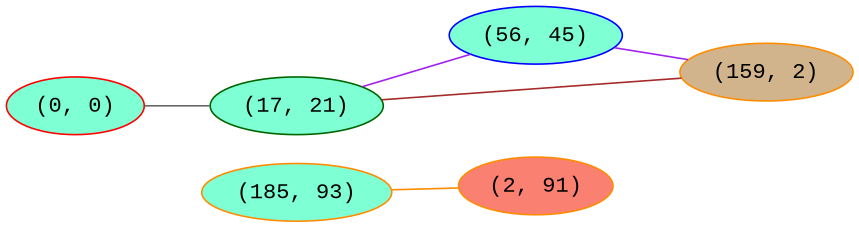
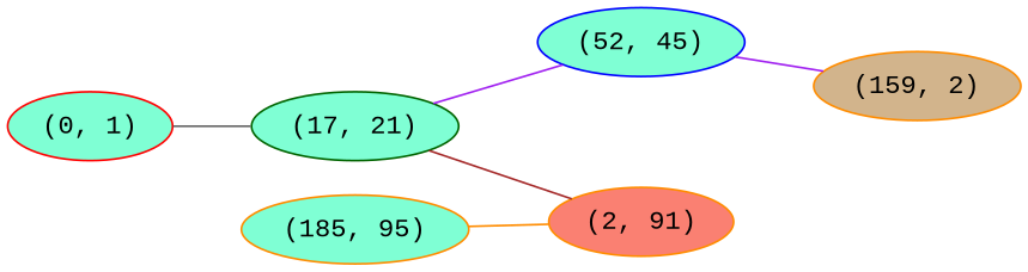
  graph {
    fontname="Liberation Mono"
    rankdir=LR
    node [color=darkorange fillcolor=aquamarine fontname="Liberation Mono" style=filled]
    edge [color=purple fontname="Liberation Mono" weight=1]
-   "(0, 0)" [color=red]
+   "(0, 0)" [color=red label="(0, 1)"]
    "(17, 21)" [color=darkgreen]
-   "(56, 45)" [color=blue]
+   "(56, 45)" [color=blue label="(52, 45)"]
    "(159, 2)" [fillcolor=tan]
    "(2, 91)" [fillcolor=salmon]
-   "(185, 95)" [label="(185, 93)"]
+   "(185, 95)"
    "(0, 0)" -- "(17, 21)" [color=gray40 weight=4]
    "(17, 21)" -- "(56, 45)"
-   "(17, 21)" -- "(159, 2)" [color=brown]
+   "(17, 21)" -- "(2, 91)" [color=brown]
    "(56, 45)" -- "(159, 2)"
    "(185, 95)" -- "(2, 91)" [color=darkorange]
  }
